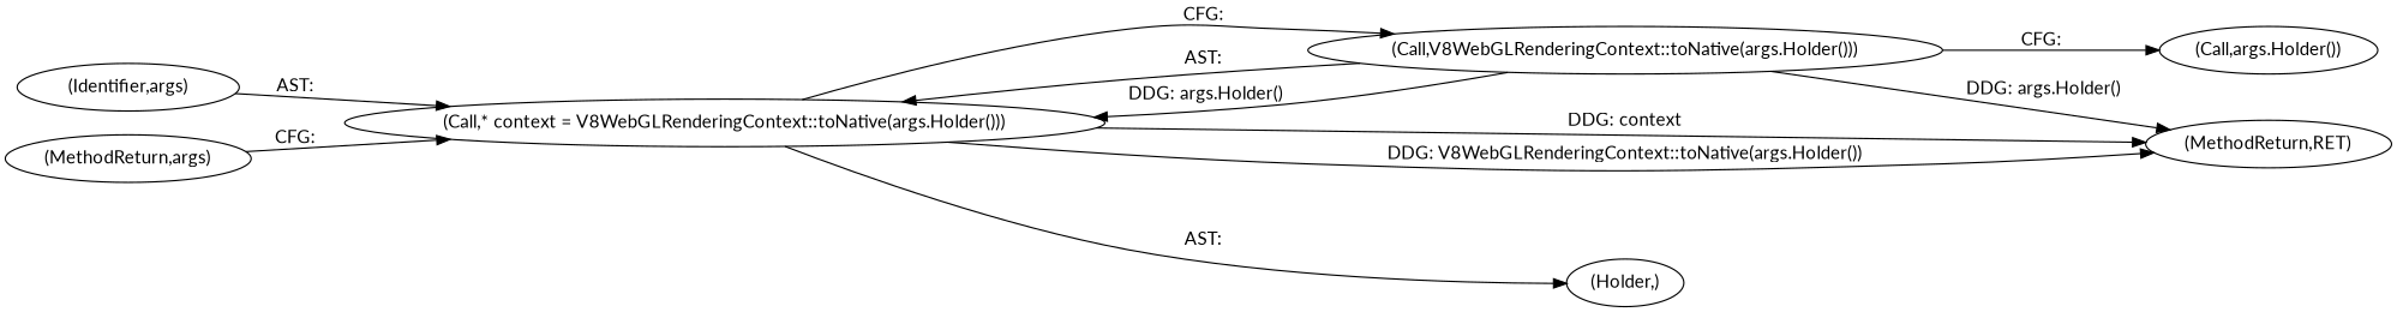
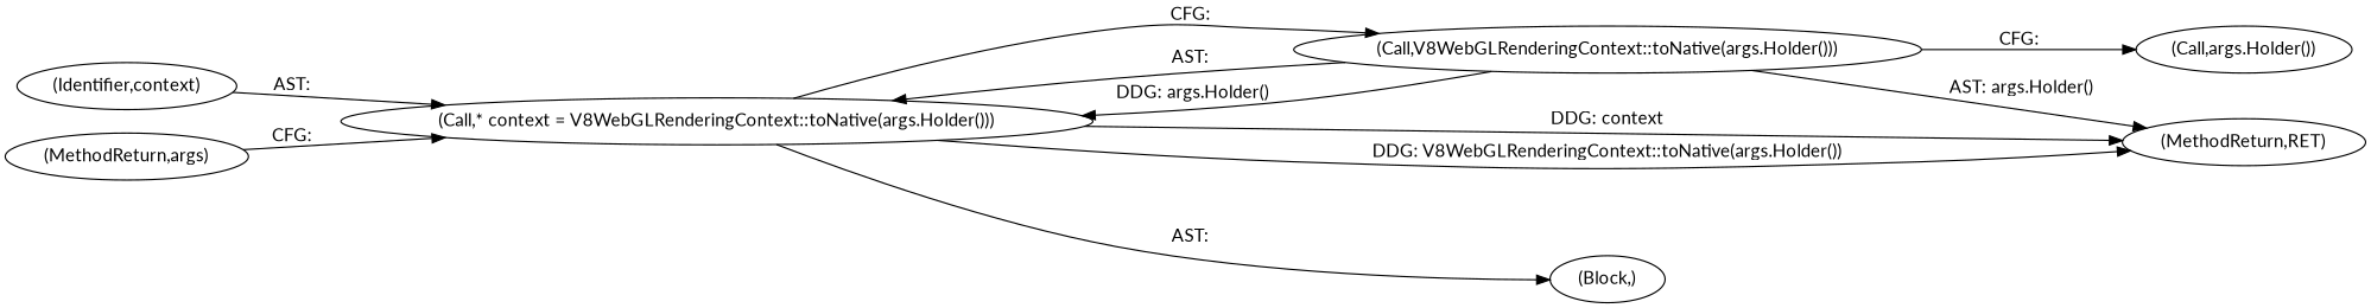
  digraph {
    fontname=Lato
    rankdir=LR
    node [fontname=Lato]
    edge [fontname=Lato]
    n1 [label="(Call,* context = V8WebGLRenderingContext::toNative(args.Holder()))"]
    n2 [label="(Call,V8WebGLRenderingContext::toNative(args.Holder()))"]
    n3 [label="(MethodReturn,RET)"]
-   n4 [label="(Holder,)"]
+   n4 [label="(Block,)"]
    n5 [label="(Call,args.Holder())"]
-   n6 [label="(Identifier,args)"]
+   n6 [label="(Identifier,context)"]
    n7 [label="(MethodReturn,args)"]
    n1 -> n2 [label="CFG: "]
    n1 -> n3 [label="DDG: context"]
    n1 -> n3 [label="DDG: V8WebGLRenderingContext::toNative(args.Holder())"]
    n1 -> n4 [label="AST: "]
    n2 -> n1 [label="AST: "]
    n2 -> n1 [label="DDG: args.Holder()"]
-   n2 -> n3 [label="DDG: args.Holder()"]
+   n2 -> n3 [label="AST: args.Holder()"]
    n2 -> n5 [label="CFG: "]
    n6 -> n1 [label="AST: "]
    n7 -> n1 [label="CFG: "]
  }
